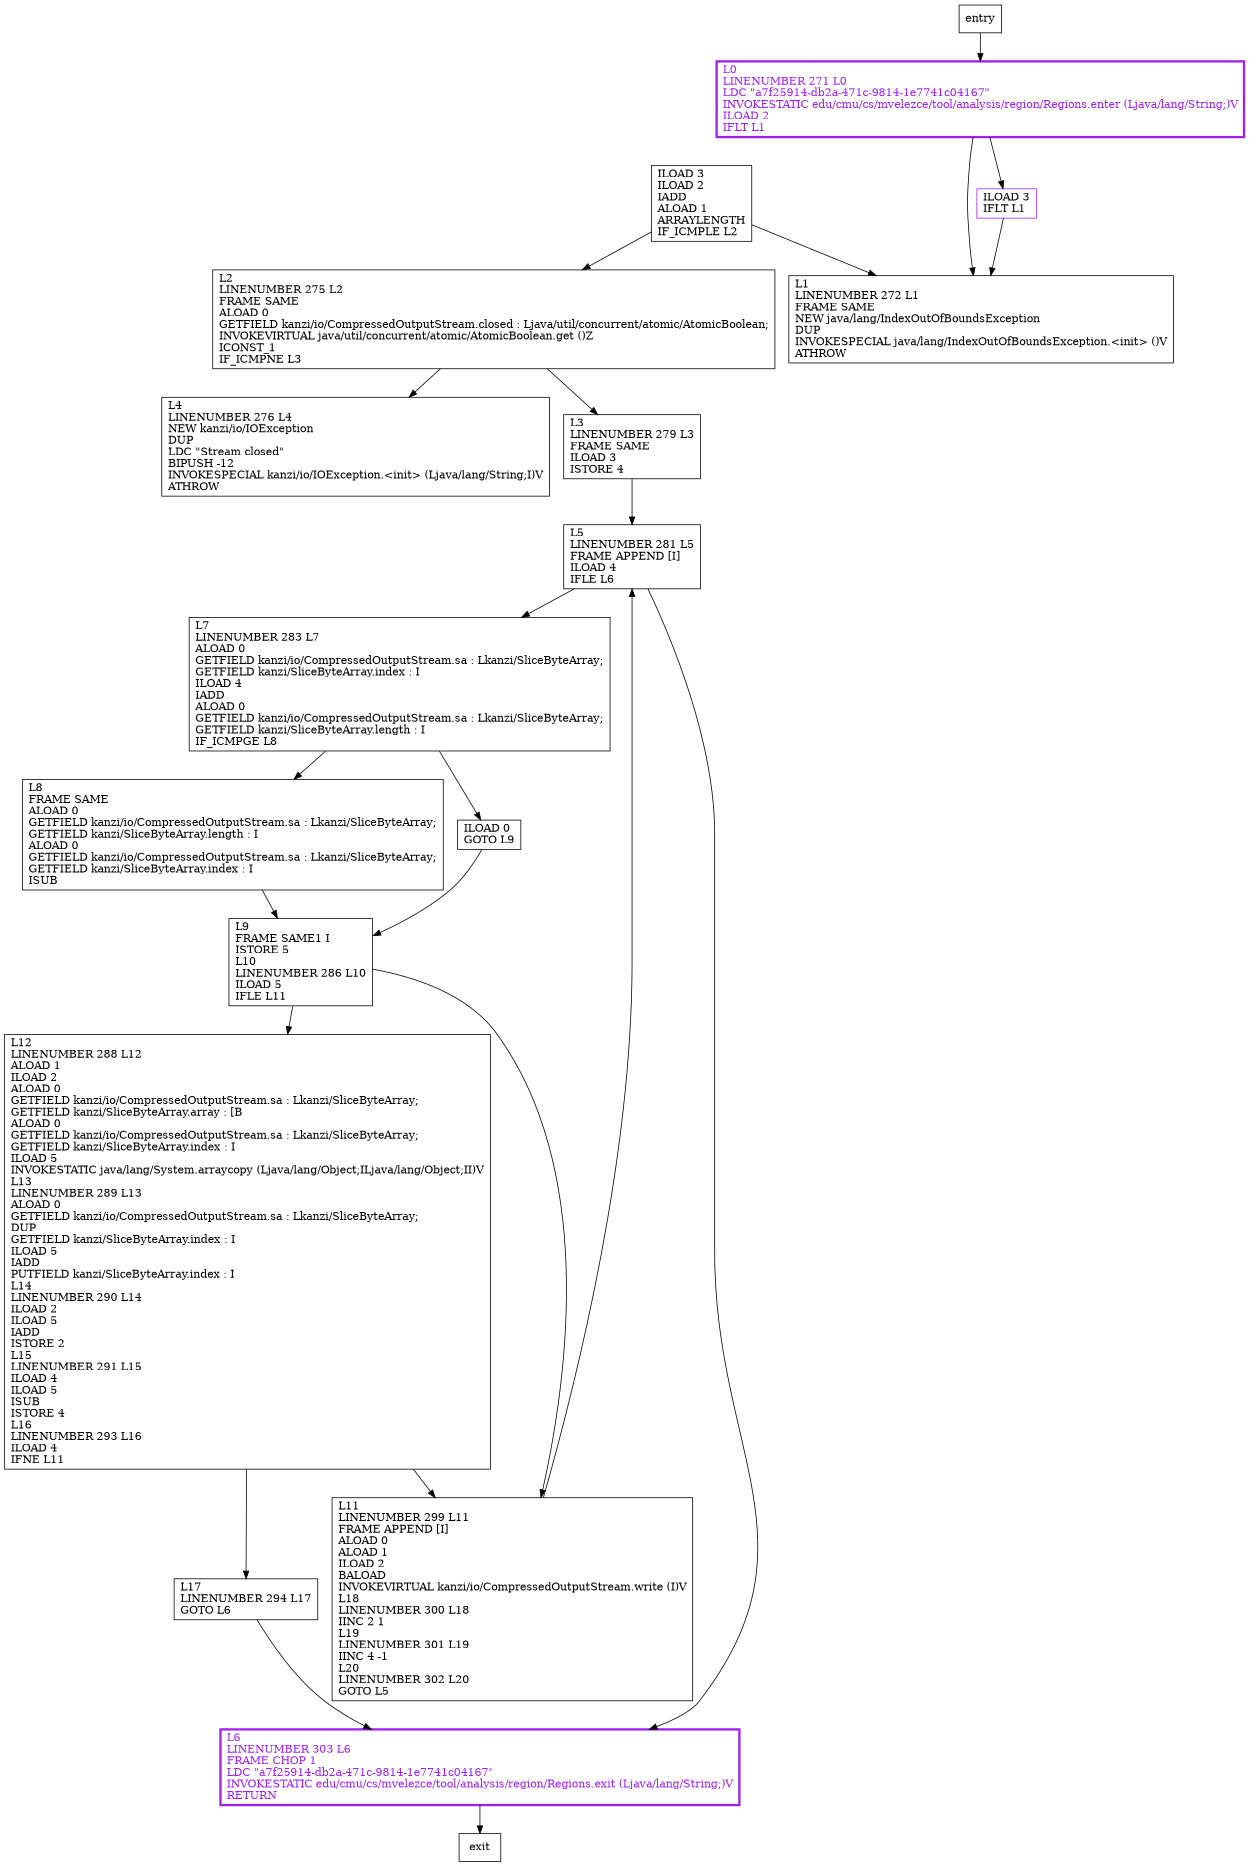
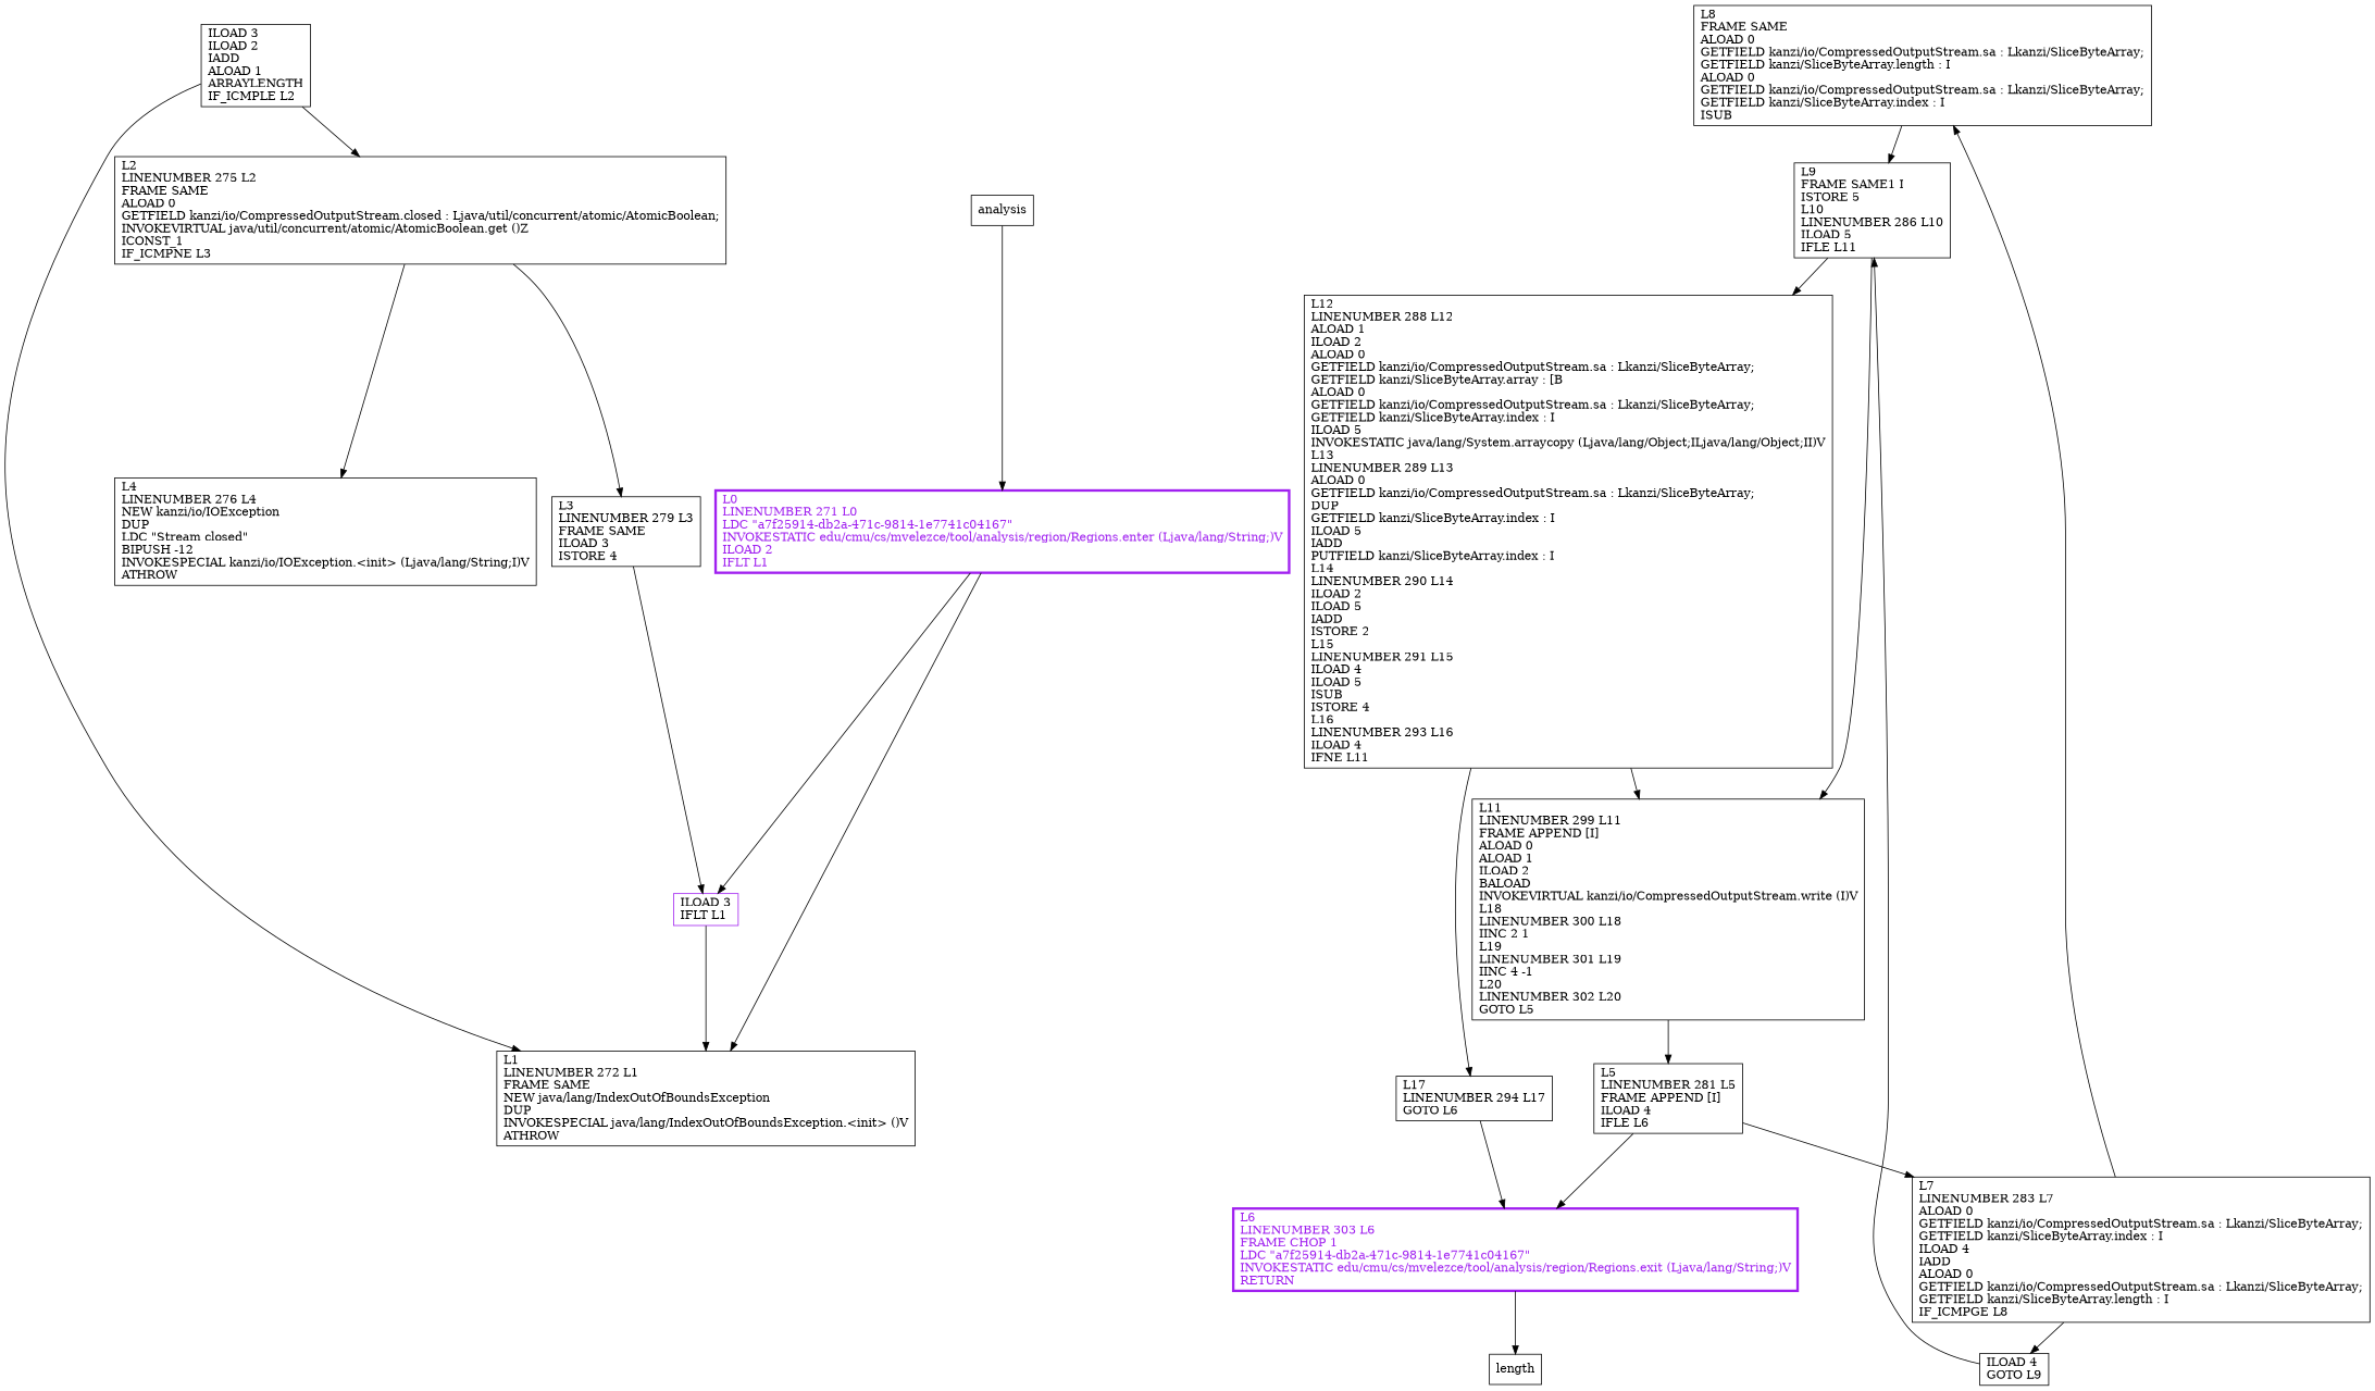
  digraph {
    node [shape=record]
    n1 [label="L4\lLINENUMBER 276 L4\lNEW kanzi/io/IOException\lDUP\lLDC \"Stream closed\"\lBIPUSH -12\lINVOKESPECIAL kanzi/io/IOException.\<init\> (Ljava/lang/String;I)V\lATHROW\l"]
    n2 [label="L8\lFRAME SAME\lALOAD 0\lGETFIELD kanzi/io/CompressedOutputStream.sa : Lkanzi/SliceByteArray;\lGETFIELD kanzi/SliceByteArray.length : I\lALOAD 0\lGETFIELD kanzi/io/CompressedOutputStream.sa : Lkanzi/SliceByteArray;\lGETFIELD kanzi/SliceByteArray.index : I\lISUB\l"]
    n3 [label="L9\lFRAME SAME1 I\lISTORE 5\lL10\lLINENUMBER 286 L10\lILOAD 5\lIFLE L11\l"]
    n4 [label="L12\lLINENUMBER 288 L12\lALOAD 1\lILOAD 2\lALOAD 0\lGETFIELD kanzi/io/CompressedOutputStream.sa : Lkanzi/SliceByteArray;\lGETFIELD kanzi/SliceByteArray.array : [B\lALOAD 0\lGETFIELD kanzi/io/CompressedOutputStream.sa : Lkanzi/SliceByteArray;\lGETFIELD kanzi/SliceByteArray.index : I\lILOAD 5\lINVOKESTATIC java/lang/System.arraycopy (Ljava/lang/Object;ILjava/lang/Object;II)V\lL13\lLINENUMBER 289 L13\lALOAD 0\lGETFIELD kanzi/io/CompressedOutputStream.sa : Lkanzi/SliceByteArray;\lDUP\lGETFIELD kanzi/SliceByteArray.index : I\lILOAD 5\lIADD\lPUTFIELD kanzi/SliceByteArray.index : I\lL14\lLINENUMBER 290 L14\lILOAD 2\lILOAD 5\lIADD\lISTORE 2\lL15\lLINENUMBER 291 L15\lILOAD 4\lILOAD 5\lISUB\lISTORE 4\lL16\lLINENUMBER 293 L16\lILOAD 4\lIFNE L11\l"]
    n5 [label="L11\lLINENUMBER 299 L11\lFRAME APPEND [I]\lALOAD 0\lALOAD 1\lILOAD 2\lBALOAD\lINVOKEVIRTUAL kanzi/io/CompressedOutputStream.write (I)V\lL18\lLINENUMBER 300 L18\lIINC 2 1\lL19\lLINENUMBER 301 L19\lIINC 4 -1\lL20\lLINENUMBER 302 L20\lGOTO L5\l"]
    n6 [label="L2\lLINENUMBER 275 L2\lFRAME SAME\lALOAD 0\lGETFIELD kanzi/io/CompressedOutputStream.closed : Ljava/util/concurrent/atomic/AtomicBoolean;\lINVOKEVIRTUAL java/util/concurrent/atomic/AtomicBoolean.get ()Z\lICONST_1\lIF_ICMPNE L3\l"]
    n7 [label="L3\lLINENUMBER 279 L3\lFRAME SAME\lILOAD 3\lISTORE 4\l"]
    n8 [label="L5\lLINENUMBER 281 L5\lFRAME APPEND [I]\lILOAD 4\lIFLE L6\l"]
    n9 [label="L1\lLINENUMBER 272 L1\lFRAME SAME\lNEW java/lang/IndexOutOfBoundsException\lDUP\lINVOKESPECIAL java/lang/IndexOutOfBoundsException.\<init\> ()V\lATHROW\l"]
    n10 [color=purple label="ILOAD 3\lIFLT L1\l"]
    n11 [label="ILOAD 3\lILOAD 2\lIADD\lALOAD 1\lARRAYLENGTH\lIF_ICMPLE L2\l"]
    n12 [color=purple fontcolor=purple label="L6\lLINENUMBER 303 L6\lFRAME CHOP 1\lLDC \"a7f25914-db2a-471c-9814-1e7741c04167\"\lINVOKESTATIC edu/cmu/cs/mvelezce/tool/analysis/region/Regions.exit (Ljava/lang/String;)V\lRETURN\l" penwidth=3]
    n13 [label="L7\lLINENUMBER 283 L7\lALOAD 0\lGETFIELD kanzi/io/CompressedOutputStream.sa : Lkanzi/SliceByteArray;\lGETFIELD kanzi/SliceByteArray.index : I\lILOAD 4\lIADD\lALOAD 0\lGETFIELD kanzi/io/CompressedOutputStream.sa : Lkanzi/SliceByteArray;\lGETFIELD kanzi/SliceByteArray.length : I\lIF_ICMPGE L8\l"]
    n14 [label="L17\lLINENUMBER 294 L17\lGOTO L6\l"]
-   exit
-   n16 [label="ILOAD 0\lGOTO L9\l"]
+   exit [label=length]
+   n16 [label="ILOAD 4\lGOTO L9\l"]
    n17 [color=purple fontcolor=purple label="L0\lLINENUMBER 271 L0\lLDC \"a7f25914-db2a-471c-9814-1e7741c04167\"\lINVOKESTATIC edu/cmu/cs/mvelezce/tool/analysis/region/Regions.enter (Ljava/lang/String;)V\lILOAD 2\lIFLT L1\l" penwidth=3]
-   entry
+   entry [label=analysis]
    n2 -> n3
    n3 -> n4
    n3 -> n5
    n4 -> n5
    n4 -> n14
    n5 -> n8
    n6 -> n1
    n6 -> n7
-   n7 -> n8
+   n7 -> n10
    n8 -> n12
    n8 -> n13
    n10 -> n9
    n11 -> n6
    n11 -> n9
    n12 -> exit
    n13 -> n2
    n13 -> n16
    n14 -> n12
    n16 -> n3
    n17 -> n9
    n17 -> n10
    entry -> n17
  }
